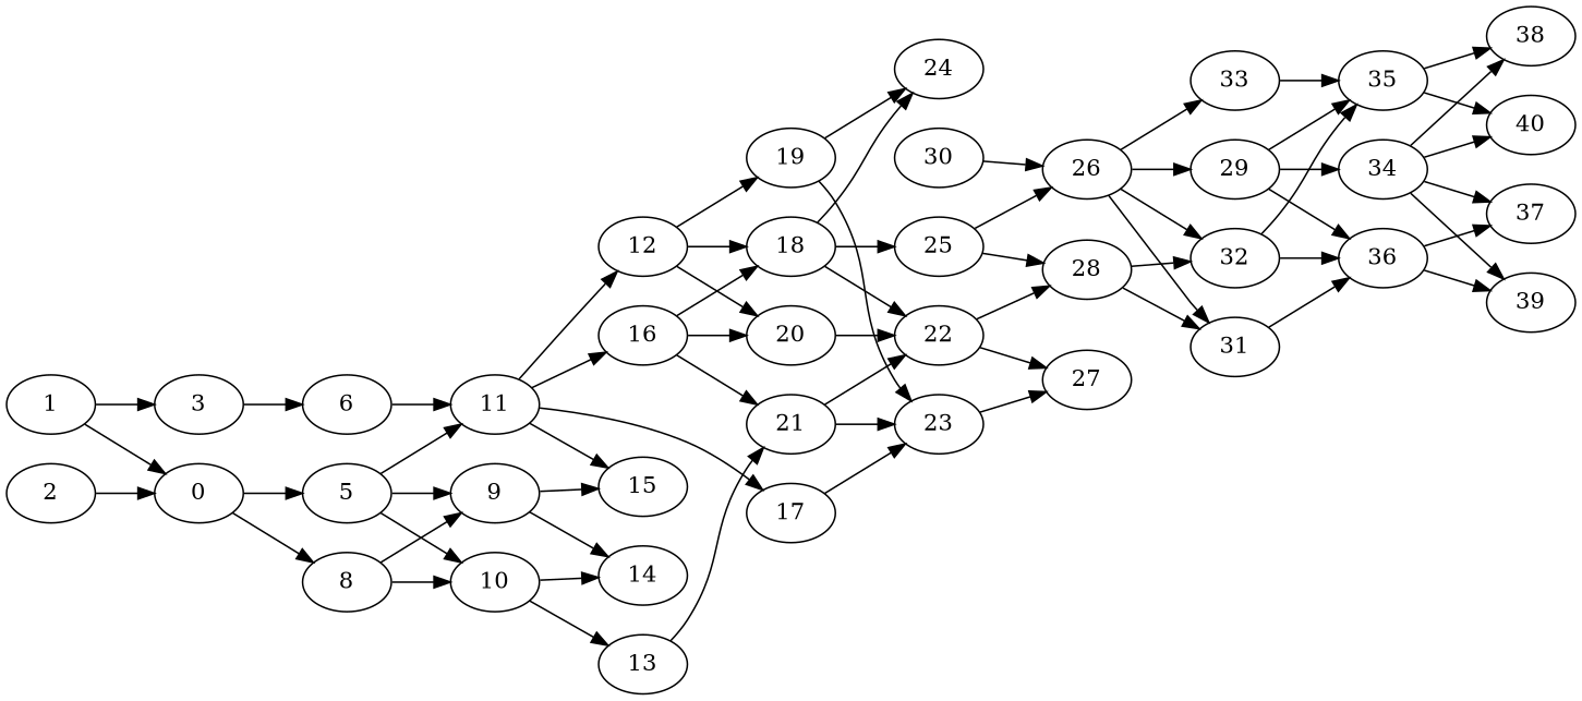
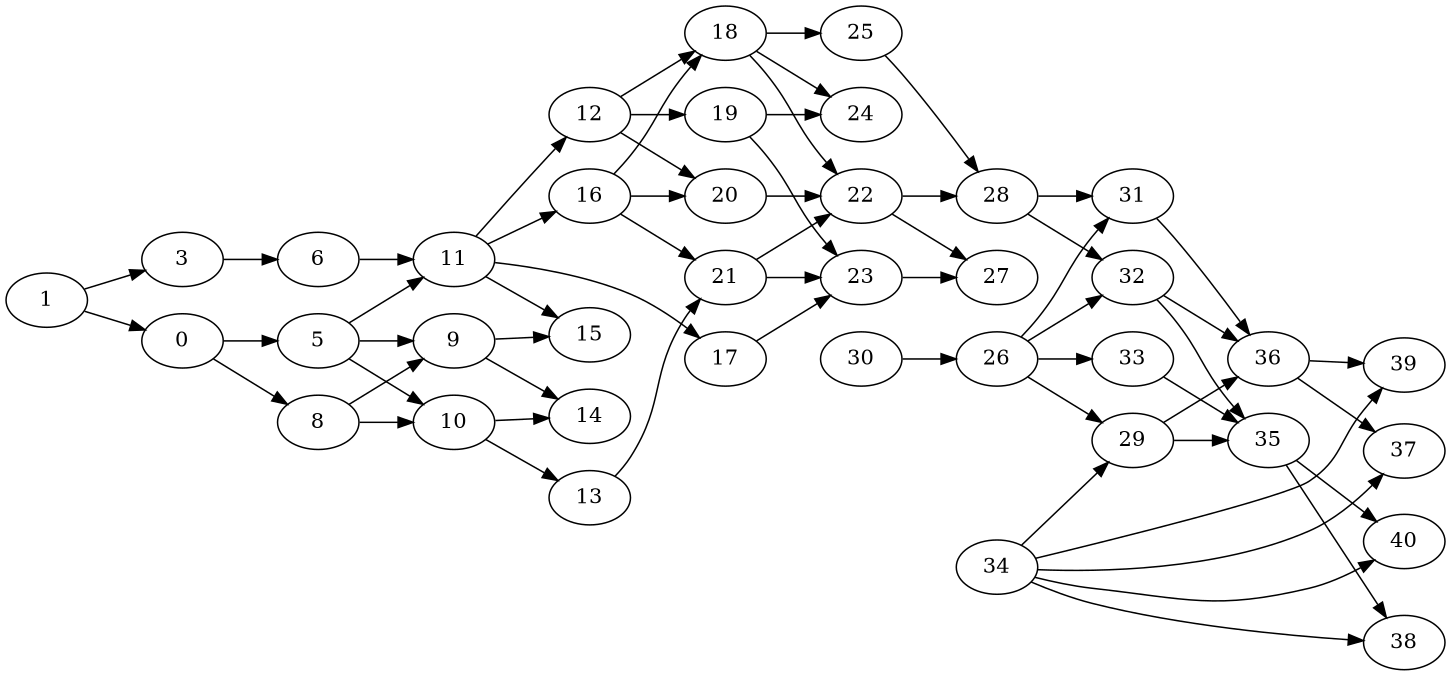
  digraph {
    rankdir=LR
    node [alpha=0.07]
    1 [alpha=0.10 expect_size=47027200]
    3 [alpha=0.03 expect_size=37524480]
    n3 [alpha=0.02 expect_size=52009984 label=0]
    6 [alpha=0.19 expect_size=23599104]
    5 [alpha=0.05 expect_size=13978624]
    8 [alpha=0.12 expect_size=43655168]
    11 [expect_size=36801536]
    9 [expect_size=34605056]
    10 [alpha=0.13 expect_size=7651328]
-   2 [alpha=0.06 expect_size=25700352]
    15 [alpha=0.01 expect_size=38056960]
    12 [alpha=0.08 expect_size=12871680]
    16 [alpha=0.10 expect_size=49747968]
    17 [expect_size=47725568]
    14 [alpha=0.02 expect_size=34499584]
    13 [alpha=0.10 expect_size=27669504]
    21 [expect_size=38276096]
    18 [alpha=0.16 expect_size=7655424]
    19 [alpha=0.04 expect_size=36969472]
    20 [expect_size=6609920]
    23 [alpha=0.19 expect_size=28162048]
    22 [alpha=0.17 expect_size=8403968]
    24 [alpha=0.02 expect_size=51590144]
    25 [alpha=0.09 expect_size=8020992]
    27 [alpha=0.13 expect_size=35417088]
    28 [alpha=0.20 expect_size=51064832]
    26 [alpha=0.03 expect_size=11401216]
    31 [alpha=0.11 expect_size=18554880]
    32 [alpha=0.08 expect_size=35557376]
    29 [alpha=0.18 expect_size=41612288]
    33 [alpha=0.14 expect_size=27325440]
    36 [alpha=0.15 expect_size=52396032]
    35 [alpha=0.04 expect_size=31585280]
    34 [alpha=0.12 expect_size=26140672]
    30 [alpha=0.18 expect_size=50229248]
    37 [alpha=0.05 expect_size=12556288]
    38 [alpha=0.15 expect_size=43680768]
    39 [alpha=0.18 expect_size=42624000]
    40 [alpha=0.03 expect_size=38749184]
    1 -> 3
    1 -> n3
    3 -> 6
    n3 -> 5
    n3 -> 8
    6 -> 11
    5 -> 11
    5 -> 9
    5 -> 10
    8 -> 9
    8 -> 10
    11 -> 15
    11 -> 12
    11 -> 16
    11 -> 17
    9 -> 15
    9 -> 14
    10 -> 14
    10 -> 13
-   2 -> n3
    12 -> 18
    12 -> 19
    12 -> 20
    16 -> 21
    16 -> 18
    16 -> 20
    17 -> 23
    13 -> 21
    21 -> 23
    21 -> 22
    18 -> 22
    18 -> 24
    18 -> 25
    19 -> 23
    19 -> 24
    20 -> 22
    23 -> 27
    22 -> 27
    22 -> 28
    25 -> 28
-   25 -> 26
    28 -> 31
    28 -> 32
    26 -> 31
    26 -> 32
    26 -> 29
    26 -> 33
    31 -> 36
    32 -> 36
    32 -> 35
    29 -> 36
    29 -> 35
-   29 -> 34
+   34 -> 29
    33 -> 35
    36 -> 37
    36 -> 39
    35 -> 38
    35 -> 40
    34 -> 37
    34 -> 38
    34 -> 39
    34 -> 40
    30 -> 26
  }
